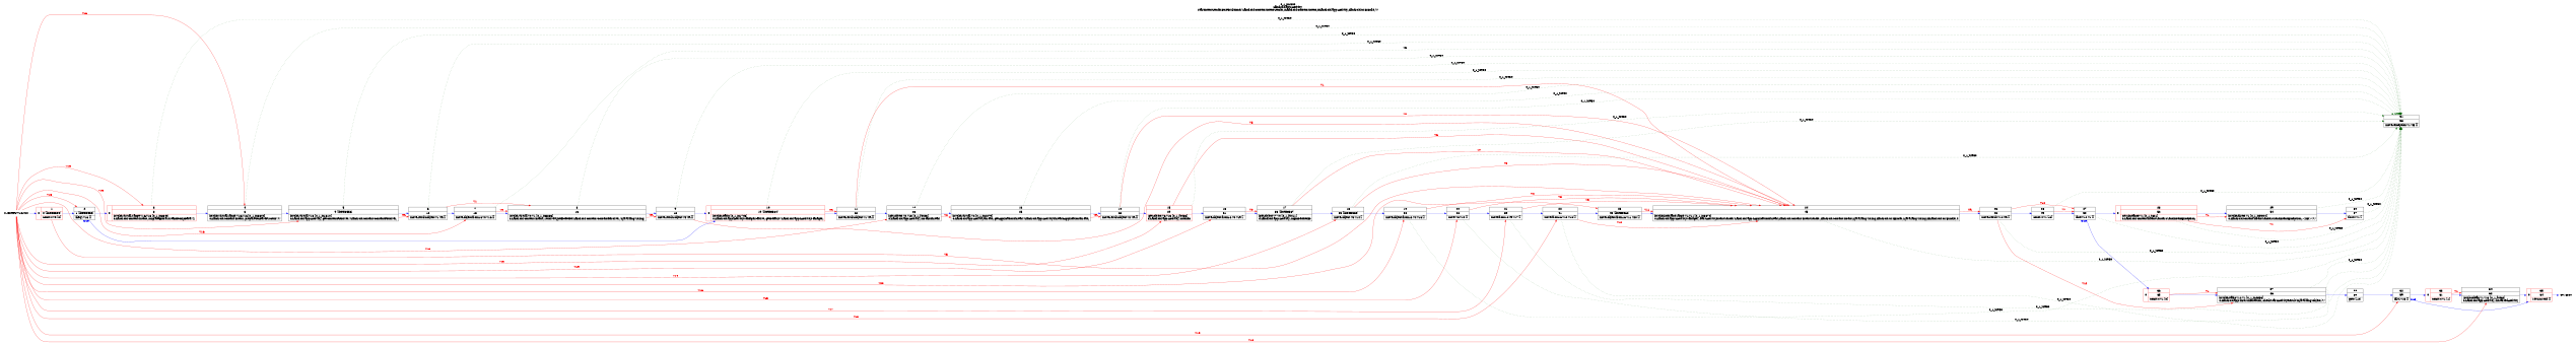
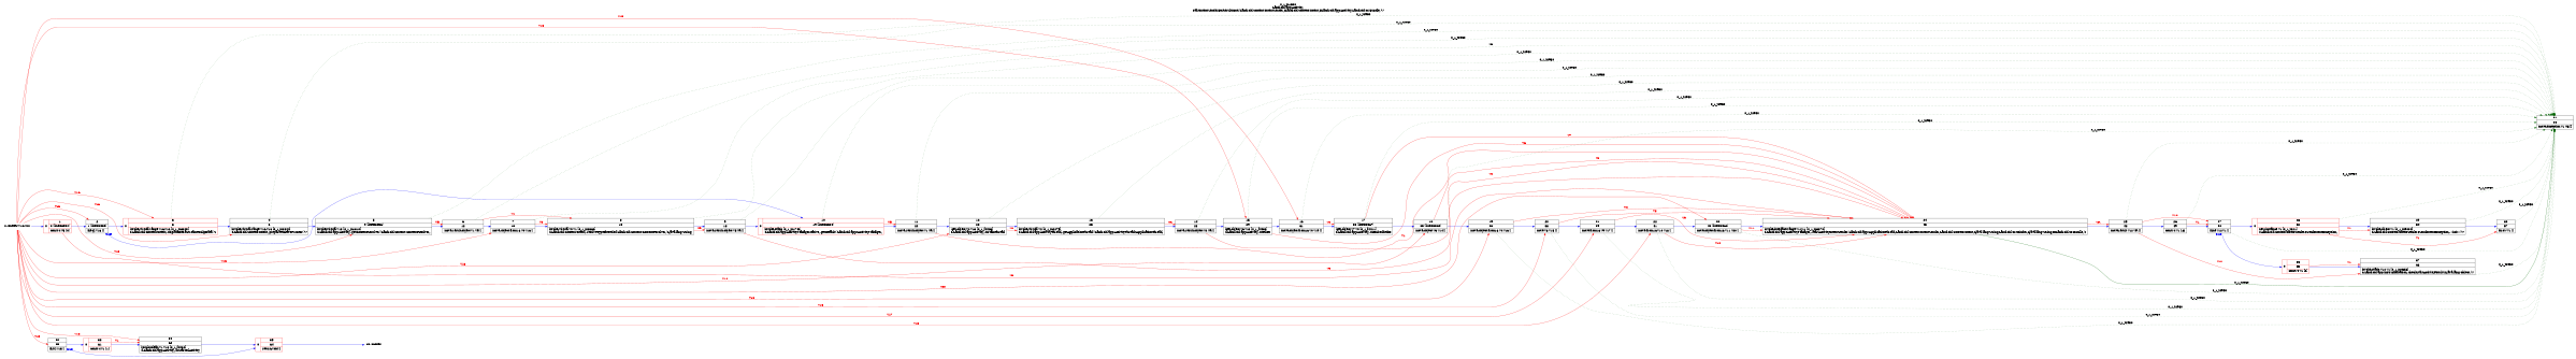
  digraph {
    label="0_1_m1500\nLandroid/app/Activity;\nstartIntentSenderForResultInner(Landroid/content/IntentSender;ILandroid/content/Intent;IILandroid/app/Activity;Landroid/os/Bundle;)V"
    labelloc=t
    rankdir=LR
    node [shape=record]
    edge [color=red fontcolor=red]
    n1 [color=red label="{0|{3|3|invoke-virtual/range v16-v16 [0_1_m8840]\l0:Landroid/content/Intent;.migrateExtraStreamToClipData()Z\l}}"]
    n2 [label="4|6|invoke-virtual/range v16-v16 [0_1_m8844]\l0:Landroid/content/Intent;.prepareToLeaveProcess()V\l"]
    n3 [label="31|58|move-exception v1 vE []\l"]
    n4 [label="5|9 (line=3556)|invoke-virtual v13 [0_1_m1310]\l0:Landroid/app/Activity;.getContentResolver()Landroid/content/ContentResolver;\l"]
    n5 [label="6|12|move-result-object v1 vR []\l"]
    n6 [label="7|13|move-object/from16 v0 v16 []\l"]
    n7 [label="8|15|invoke-virtual v0 v1 [0_1_m8886]\l0:Landroid/content/Intent;.resolveTypeIfNeeded(Landroid/content/ContentResolver;)Ljava/lang/String;\l"]
    n8 [label="9|18|move-result-object v5 vR []\l"]
    n9 [color=red label="{0|{10|19 (line=3564)|invoke-static [0_1_m1743]\l0:Landroid/app/ActivityManagerNative;.getDefault()Landroid/app/IActivityManager;\l}}"]
    n10 [label="24|45|invoke-interface/range v1-v11 [0_1_m3870]\l0:Landroid/app/IActivityManager;.startActivityIntentSender(Landroid/app/IApplicationThread;Landroid/content/IntentSender;Landroid/content/Intent;Ljava/lang/String;Landroid/os/IBinder;Ljava/lang/String;IIILandroid/os/Bundle;)I\l"]
    n11 [label="11|22|move-result-object v1 vR []\l"]
    n12 [label="25|48|move-result v12 vR []\l"]
    n13 [label="12|23|iget-object v2 v13 [0_1_f4423]\l0:Landroid/app/Activity;.mMainThread\l"]
    n14 [label="13|25|invoke-virtual v2 [0_1_m2279]\l0:Landroid/app/ActivityThread;.getApplicationThread()Landroid/app/ActivityThread$ApplicationThread;\l"]
    n15 [label="14|28|move-result-object v2 vR []\l"]
-   n16 [label="15|29|iget-object v6 v13 [0_1_f4438]\l0:Landroid/app/Activity;.mToken\l" color=red]
+   n16 [label="15|29|iget-object v6 v13 [0_1_f4438]\l0:Landroid/app/Activity;.mToken\l"]
    n17 [label="16|31|move-object/from16 v0 v19 []\l"]
    n18 [label="17|33 (line=3567)|iget-object v7 v0 [0_1_f4411]\l0:Landroid/app/Activity;.mEmbeddedID\l"]
    n19 [label="18|35 (line=3565)|move-object v3 v14 []\l"]
    n20 [label="19|36|move-object/from16 v4 v16 []\l"]
    n21 [label="20|38|move v8 v15 []\l"]
    n22 [label="21|39|move/from16 v9 v17 []\l"]
    n23 [label="22|41|move/from16 v10 v18 []\l"]
    n24 [label="23|43 (line=3568)|move-object/from16 v11 v20 []\l"]
    n25 [label="26|49|const/4 v1 [-6]\l"]
    n26 [label="27|50|if-ne v12 v1 []\l"]
    n27 [label="37|66|invoke-static v12 v1 [0_1_m4353]\l0:Landroid/app/Instrumentation;.checkStartActivityResult(ILjava/lang/Object;)V\l"]
    n28 [color=red label="{0|{28|52|new-instance v1 [0_1_t821]\l0:Landroid/content/IntentSender$SendIntentException;\l}}"]
    n29 [color=red label="{0|{36|65|const/4 v1 [0]\l}}"]
-   n30 [label="38|69|goto [-10]\l"]
    n31 [label="29|54|invoke-direct v1 [0_1_m9004]\l0:Landroid/content/IntentSender$SendIntentException;.\<init\>()V\l"]
    n32 [label="30|57|throw v1 []\l"]
    n33 [label="32|59|if-ltz v15 []\l"]
    n34 [color=red label="{0|{33|61|const/4 v1 [1]\l}}"]
    n35 [color=red label="{0|{35|64|return-void []\l}}"]
    n36 [color=red label="0: ENTRY v13-v20" shape=plaintext]
    n37 [color=red label="{0|{1|0 (line=3554)|const/4 v5 [0]\l}}"]
    n38 [label="2|1 (line=3555)|if-eqz v16 []\l"]
    n39 [label="34|62|iput-boolean v1 v13 [0_1_f4432]\l0:Landroid/app/Activity;.mStartedActivity\l"]
-   n40 [label="39: EXIT" shape=plaintext]
+   n40 [label="39: ENTRY" shape=plaintext]
    n1 -> n2 [color=blue fontcolor=blue weight=100]
    n1 -> n3 [color=darkgreen label="0_1_t2950" style=dotted fontcolor=""]
    n2 -> n3 [color=darkgreen label="0_1_t2950" style=dotted fontcolor=""]
    n2 -> n4 [color=blue fontcolor=blue weight=100]
    n4 -> n3 [color=darkgreen label="0_1_t2950" style=dotted fontcolor=""]
    n4 -> n5 [color=blue fontcolor=blue weight=100]
    n4 -> n5 [label=vR]
    n5 -> n3 [color=darkgreen label="0_1_t2950" style=dotted fontcolor=""]
    n5 -> n6 [color=blue fontcolor=blue weight=100]
    n5 -> n7 [label=v1]
    n6 -> n3 [color=darkgreen label=v5 style=dotted fontcolor=""]
    n6 -> n7 [color=blue fontcolor=blue weight=100]
    n6 -> n7 [label=v0]
    n7 -> n3 [color=darkgreen label="0_1_t2950" style=dotted fontcolor=""]
    n7 -> n8 [color=blue fontcolor=blue weight=100]
    n7 -> n8 [label=vR]
    n8 -> n3 [color=darkgreen label="0_1_t2950" style=dotted fontcolor=""]
    n8 -> n9 [color=blue fontcolor=blue weight=100]
    n8 -> n10 [label=v5]
    n9 -> n3 [color=darkgreen label="0_1_t2950" style=dotted fontcolor=""]
    n9 -> n11 [color=blue fontcolor=blue weight=100]
    n9 -> n11 [label=vR]
-   n10 -> n3 [color=darkgreen label="0_1_t2950" style=dotted fontcolor=""]
+   n10 -> n3 [color=darkgreen label="0_1_t2950" style=solid fontcolor=""]
    n10 -> n12 [color=blue fontcolor=blue weight=100]
    n10 -> n12 [label=vR]
    n11 -> n3 [color=darkgreen label="0_1_t2950" style=dotted fontcolor=""]
    n11 -> n10 [label=v1]
    n11 -> n13 [color=blue fontcolor=blue weight=100]
    n12 -> n3 [color=darkgreen label="0_1_t2950" style=dotted fontcolor=""]
    n12 -> n25 [color=blue fontcolor=blue weight=100]
    n12 -> n26 [label=v12]
    n12 -> n27 [label=v12]
    n13 -> n3 [color=darkgreen label="0_1_t2950" style=dotted fontcolor=""]
    n13 -> n14 [color=blue fontcolor=blue weight=100]
    n13 -> n14 [label=v2]
    n14 -> n3 [color=darkgreen label="0_1_t2950" style=dotted fontcolor=""]
    n14 -> n15 [color=blue fontcolor=blue weight=100]
    n14 -> n15 [label=vR]
    n15 -> n3 [color=darkgreen label="0_1_t2950" style=dotted fontcolor=""]
    n15 -> n10 [label=v2]
    n15 -> n16 [color=blue fontcolor=blue weight=100]
    n16 -> n3 [color=darkgreen label="0_1_t2950" style=dotted fontcolor=""]
    n16 -> n10 [label=v6]
    n16 -> n17 [color=blue fontcolor=blue weight=100]
+   n17 -> n3 [color=darkgreen label="0_1_t2950" style=dotted fontcolor=""]
    n17 -> n18 [color=blue fontcolor=blue weight=100]
    n17 -> n18 [label=v0]
    n18 -> n3 [color=darkgreen label="0_1_t2950" style=dotted fontcolor=""]
    n18 -> n10 [label=v7]
    n18 -> n19 [color=blue fontcolor=blue weight=100]
    n19 -> n3 [color=darkgreen label="0_1_t2950" style=dotted fontcolor=""]
    n19 -> n10 [label=v3]
    n19 -> n20 [color=blue fontcolor=blue weight=100]
    n20 -> n3 [color=darkgreen label="0_1_t2950" style=dotted fontcolor=""]
    n20 -> n10 [label=v4]
    n20 -> n21 [color=blue fontcolor=blue weight=100]
    n21 -> n3 [color=darkgreen label="0_1_t2950" style=dotted fontcolor=""]
    n21 -> n10 [label=v8]
    n21 -> n22 [color=blue fontcolor=blue weight=100]
    n22 -> n3 [color=darkgreen label="0_1_t2950" style=dotted fontcolor=""]
    n22 -> n10 [label=v9]
    n22 -> n23 [color=blue fontcolor=blue weight=100]
    n23 -> n3 [color=darkgreen label="0_1_t2950" style=dotted fontcolor=""]
    n23 -> n10 [label=v10]
    n23 -> n24 [color=blue fontcolor=blue weight=100]
+   n24 -> n3 [color=darkgreen label="0_1_t2950" style=dotted fontcolor=""]
    n24 -> n10 [color=blue fontcolor=blue weight=100]
    n24 -> n10 [label=v11]
    n25 -> n3 [color=darkgreen label="0_1_t2950" style=dotted fontcolor=""]
    n25 -> n26 [color=blue fontcolor=blue weight=100]
    n25 -> n26 [label=v1]
    n26 -> n3 [color=darkgreen label="0_1_t2950" style=dotted fontcolor=""]
    n26 -> n28 [color=blue fontcolor=blue weight=100]
    n26 -> n29 [color=blue fontcolor=blue taillabel=true weight=10]
    n27 -> n3 [color=darkgreen label="0_1_t2950" style=dotted fontcolor=""]
-   n27 -> n30 [color=blue fontcolor=blue weight=100]
    n28 -> n3 [color=darkgreen label="0_1_t2950" style=dotted fontcolor=""]
    n28 -> n31 [color=blue fontcolor=blue weight=100]
    n28 -> n31 [label=v1]
    n28 -> n32 [label=v1]
    n29 -> n27 [color=blue fontcolor=blue weight=100]
    n29 -> n27 [label=v1]
-   n30 -> n33 [color=blue fontcolor=blue weight=100]
    n31 -> n3 [color=darkgreen label="0_1_t2950" style=dotted fontcolor=""]
    n31 -> n32 [color=blue fontcolor=blue weight=100]
    n32 -> n3 [color=darkgreen label="0_1_t2950" style=dotted fontcolor=""]
    n33 -> n34 [color=blue fontcolor=blue weight=100]
    n33 -> n35 [color=blue fontcolor=blue taillabel=true weight=10]
    n34 -> n39 [color=blue fontcolor=blue weight=100]
    n34 -> n39 [label=v1]
    n35 -> n40 [color=blue fontcolor=blue weight=100]
    n36 -> n1 [label=v16]
    n36 -> n2 [label=v16]
    n36 -> n4 [label=v13]
    n36 -> n6 [label=v16]
    n36 -> n13 [label=v13]
    n36 -> n16 [label=v13]
    n36 -> n17 [label=v19]
    n36 -> n19 [label=v14]
    n36 -> n20 [label=v16]
    n36 -> n21 [label=v15]
    n36 -> n22 [label=v17]
    n36 -> n23 [label=v18]
    n36 -> n24 [label=v20]
    n36 -> n33 [label=v15]
    n36 -> n37 [color=blue fontcolor=blue weight=100]
    n36 -> n38 [label=v16]
    n36 -> n39 [label=v13]
    n37 -> n10 [label=v5]
    n37 -> n38 [color=blue fontcolor=blue weight=100]
    n38 -> n1 [color=blue fontcolor=blue weight=100]
    n38 -> n9 [color=blue fontcolor=blue taillabel=true weight=10]
    n39 -> n35 [color=blue fontcolor=blue weight=100]
  }
